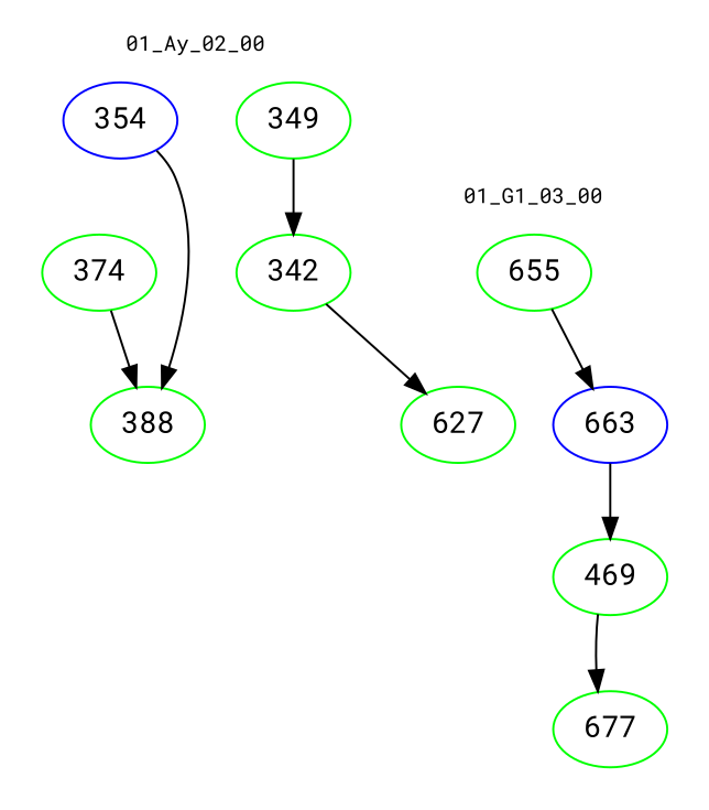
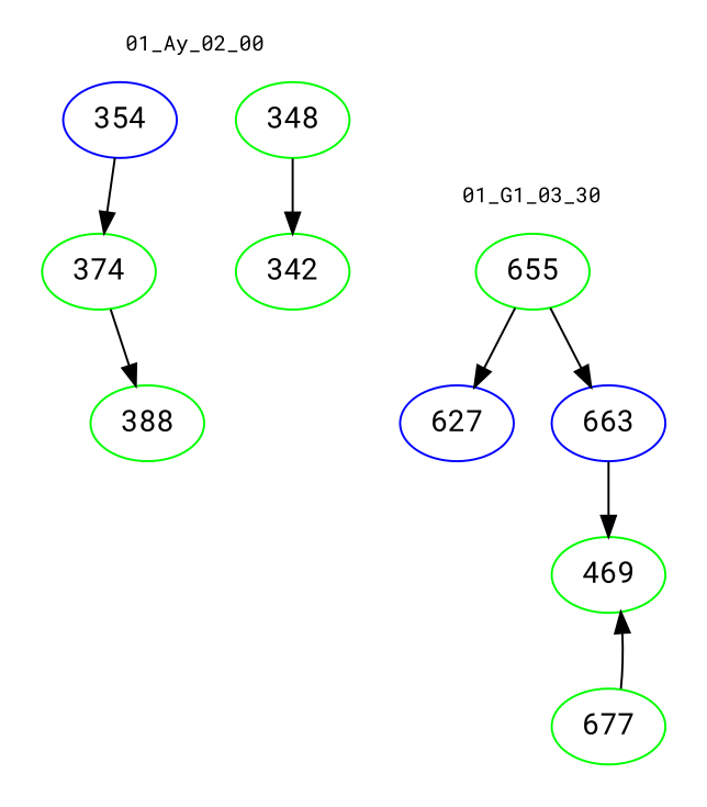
  digraph {
    fontname="Roboto Mono"
    node [color=green fontname="Roboto Mono"]
    edge [color=black fontname="Roboto Mono"]
-   n1 [label=349]
+   n1 [label=348]
    n2 [label=342]
    n3 [color=blue label=354]
    n4 [label=374]
    n5 [label=388]
    n6 [label=655]
-   n7 [label=627]
+   n7 [color=blue label=627]
    n8 [color=blue label=663]
    n9 [label=469]
    n10 [label=677]
    subgraph cluster_1 {
      color=white
      fontsize=10
      label="01_Ay_02_00"
      n1
      n2
      n3
      n4
      n5
    }
    subgraph cluster_2 {
      color=white
      fontsize=10
-     label="01_G1_03_00"
+     label="01_G1_03_30"
      n6
      n7
      n8
      n9
      n10
    }
    n1 -> n2
-   n3 -> n5
+   n3 -> n4
    n4 -> n5
-   n2 -> n7
+   n6 -> n7
    n6 -> n8
    n8 -> n9
-   n9 -> n10
+   n10 -> n9
  }
